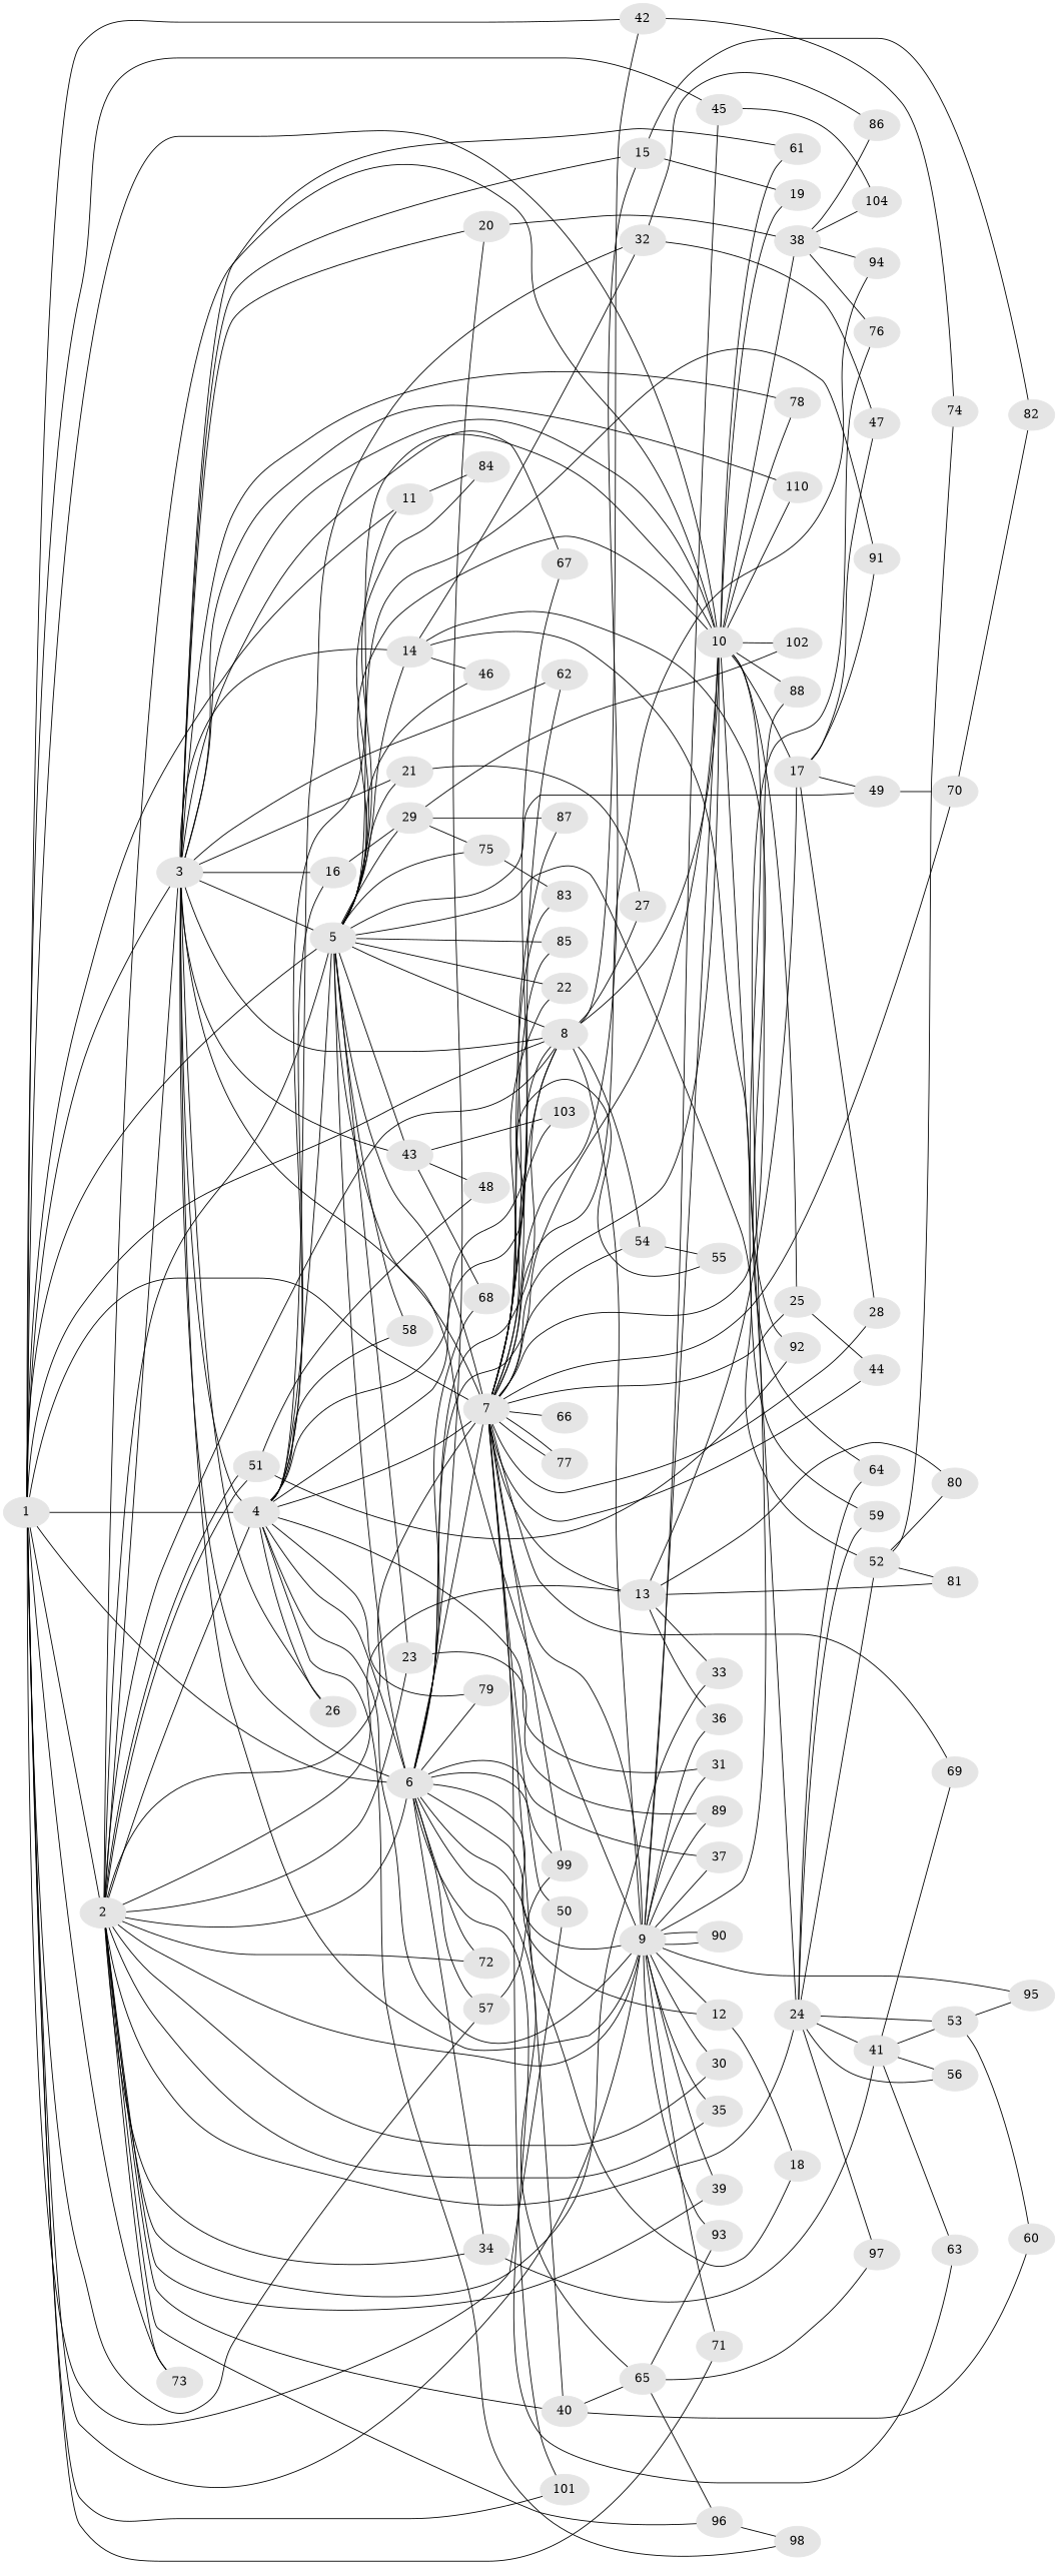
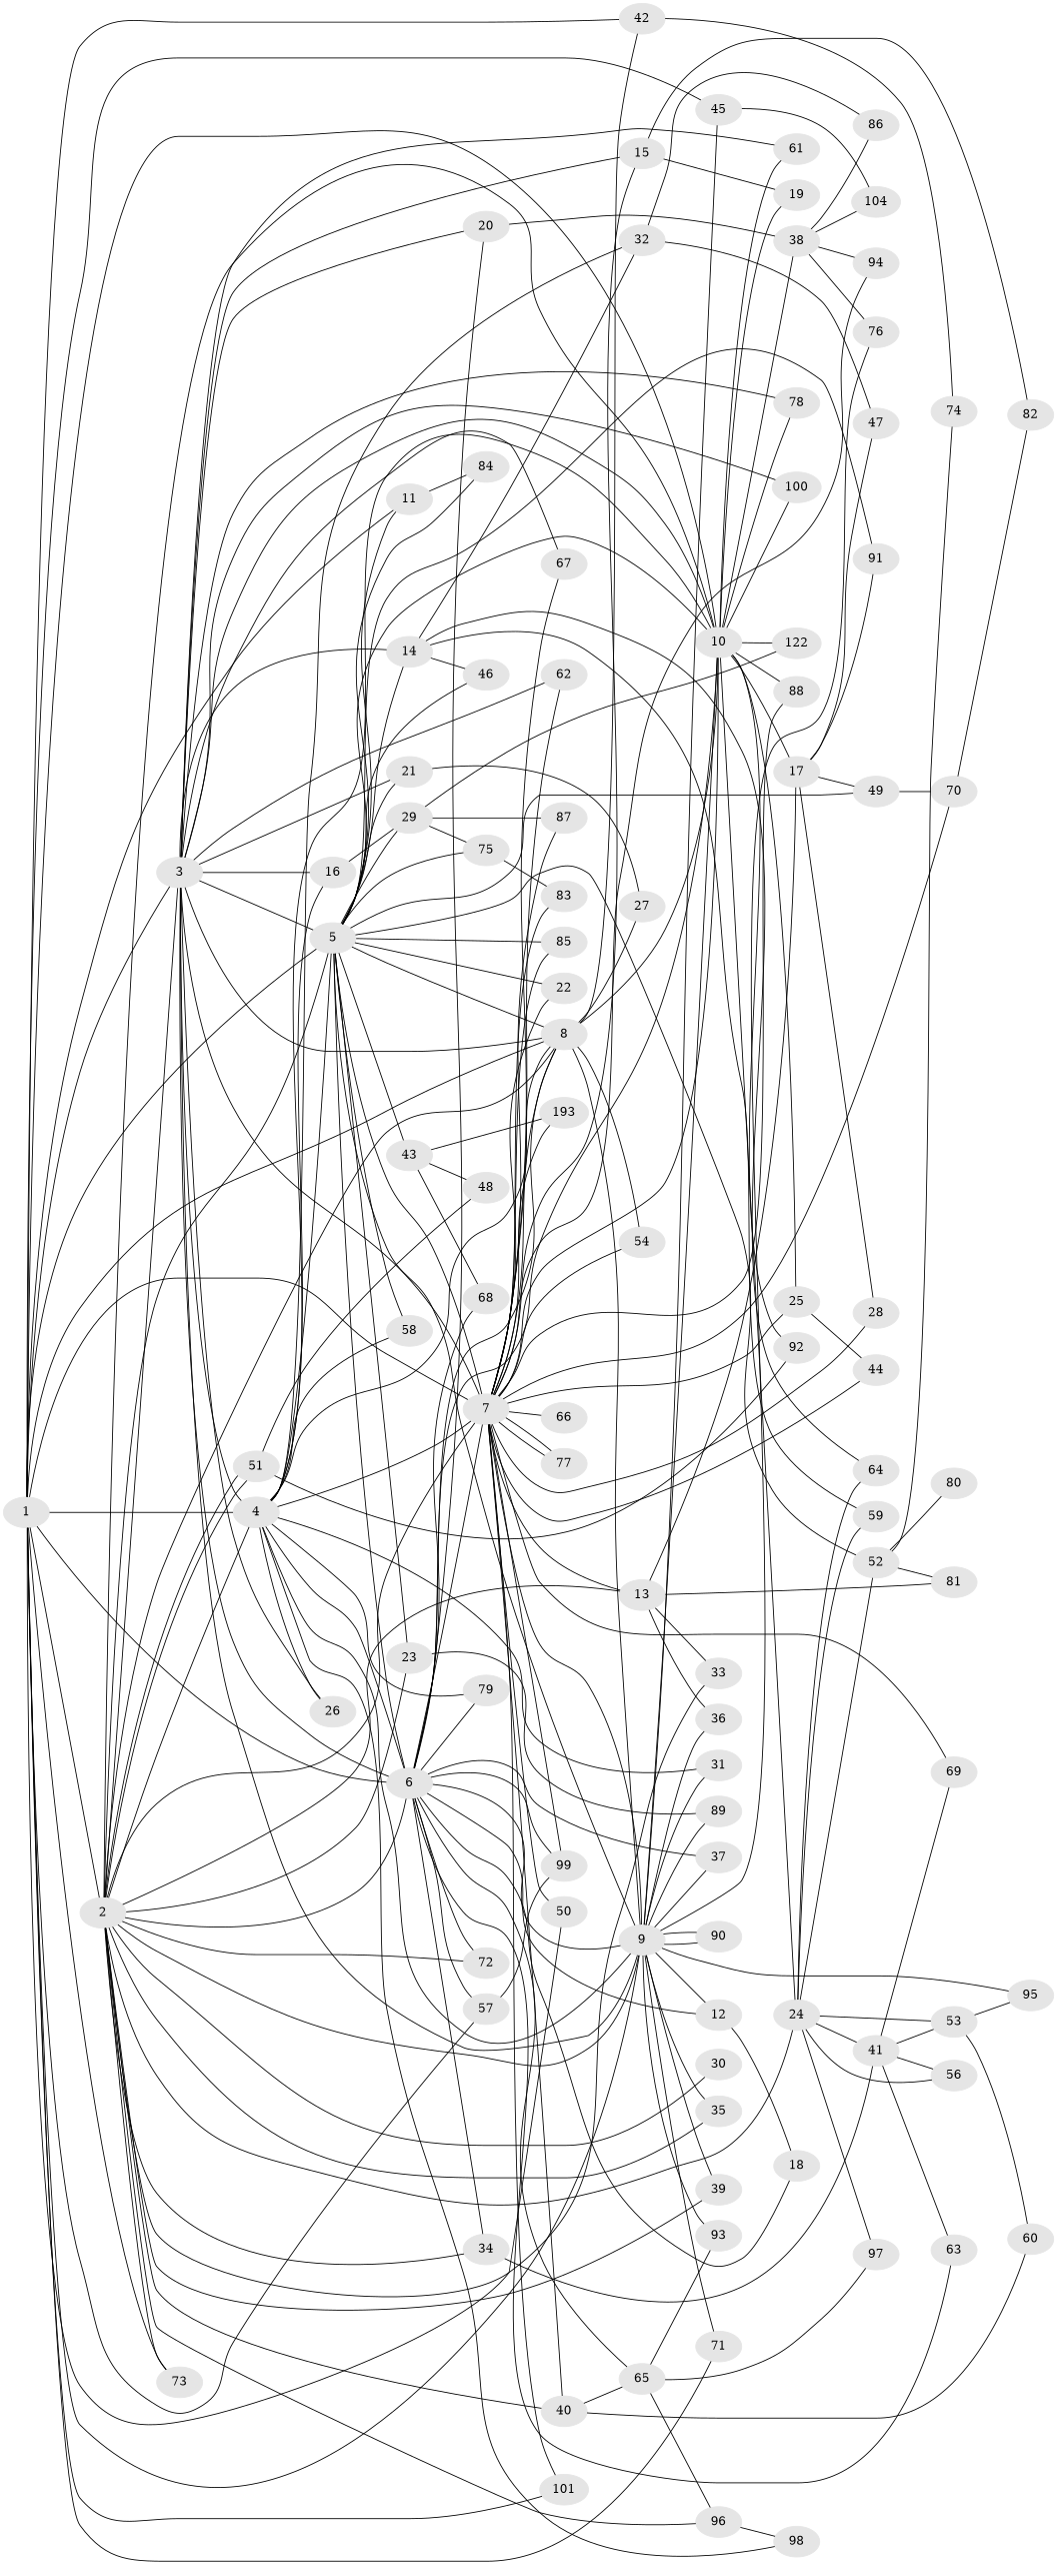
  graph {
    rankdir=LR
    node [color=gray90 style=filled]
    1
    2
    3
    4
    5
    6
    7
    8
    9
    10
    11
    42
    45
    50
    57
    71
    73
    101
    13
    23
    24
    30
    33
    34
    35
    39
    40
    51
    72
    96
    14
    15
    16
    20
    21
    26
    43
    61
    62
    67
    78
-   100 [label=110]
+   100
    31
    32
-   55
    58
    79
    98
    22
    29
    46
    49
    52
    75
    84
    85
    91
    12
    18
    37
    63
    65
    68
    99
    66
    25
    28
    44
    54
    69
    70
    77
    83
    87
    88
    94
-   103
+   103 [label=193]
    27
    36
    76
    89
    90
    93
    95
    17
    19
    38
    92
-   102
+   102 [label=122]
    74
    104
    80
    81
    59
    64
    41
    53
    56
    97
    60
    48
    82
    47
    86
    1 -- 2
    1 -- 3
    1 -- 4
    1 -- 5
    1 -- 6
    1 -- 7
    1 -- 8
    1 -- 9
    1 -- 10
    1 -- 11
    1 -- 42
    1 -- 45
    1 -- 50
    1 -- 57
    1 -- 71
    1 -- 73
    1 -- 101
    2 -- 3
    2 -- 4
    2 -- 5
    2 -- 6
    2 -- 7
    2 -- 8
    2 -- 9
    2 -- 10
    2 -- 73
    2 -- 13
    2 -- 23
    2 -- 24
    2 -- 30
    2 -- 33
    2 -- 34
    2 -- 35
    2 -- 39
    2 -- 40
    2 -- 51
    2 -- 51
    2 -- 72
    2 -- 96
    3 -- 4
    3 -- 5
    3 -- 6
    3 -- 7
    3 -- 8
    3 -- 9
    3 -- 10
    3 -- 14
    3 -- 15
    3 -- 16
    3 -- 20
    3 -- 21
    3 -- 26
-   3 -- 43
    3 -- 61
    3 -- 62
    3 -- 67
    3 -- 78
    3 -- 100
    4 -- 5
    4 -- 6
    4 -- 7
    4 -- 8
    4 -- 9
    4 -- 10
    4 -- 16
    4 -- 26
    4 -- 31
    4 -- 32
-   4 -- 55
    4 -- 58
    4 -- 79
    4 -- 98
    5 -- 6
    5 -- 7
    5 -- 8
    5 -- 9
    5 -- 10
    5 -- 11
    5 -- 23
    5 -- 14
    5 -- 21
    5 -- 43
    5 -- 58
    5 -- 22
    5 -- 29
    5 -- 46
    5 -- 49
    5 -- 52
    5 -- 75
    5 -- 84
    5 -- 85
    5 -- 91
    6 -- 7
    6 -- 8
    6 -- 9
    6 -- 10
    6 -- 57
    6 -- 34
    6 -- 72
    6 -- 20
    6 -- 79
    6 -- 12
    6 -- 18
    6 -- 37
    6 -- 63
    6 -- 65
    6 -- 68
    6 -- 99
    7 -- 8
    7 -- 9
    7 -- 10
    7 -- 50
    7 -- 101
    7 -- 13
    7 -- 40
    7 -- 15
    7 -- 62
    7 -- 67
    7 -- 22
    7 -- 85
    7 -- 99
    7 -- 66
    7 -- 25
    7 -- 28
    7 -- 44
    7 -- 54
    7 -- 69
    7 -- 70
    7 -- 77
    7 -- 77
    7 -- 83
    7 -- 87
    7 -- 88
    7 -- 94
    7 -- 103
    8 -- 9
    8 -- 10
    8 -- 42
    8 -- 54
    8 -- 27
    9 -- 10
    9 -- 45
    9 -- 71
-   9 -- 30
    9 -- 35
    9 -- 39
    9 -- 31
    9 -- 12
    9 -- 37
    9 -- 36
    9 -- 76
    9 -- 89
    9 -- 90
    9 -- 90
    9 -- 93
    9 -- 95
    10 -- 24
    10 -- 61
    10 -- 78
    10 -- 100
    10 -- 25
    10 -- 88
    10 -- 17
    10 -- 19
    10 -- 38
    10 -- 92
    10 -- 102
    11 -- 84
    42 -- 74
    45 -- 104
    57 -- 99
    13 -- 33
    13 -- 36
    13 -- 17
-   13 -- 80
    13 -- 81
    23 -- 89
    24 -- 52
    24 -- 59
    24 -- 64
    24 -- 41
    24 -- 53
    24 -- 56
    24 -- 97
    34 -- 41
    40 -- 65
    40 -- 60
    51 -- 92
    51 -- 48
    96 -- 98
    14 -- 32
    14 -- 46
    14 -- 59
    14 -- 64
    15 -- 19
    15 -- 82
    16 -- 29
    20 -- 38
    21 -- 27
    43 -- 68
    43 -- 103
    43 -- 48
    32 -- 47
    32 -- 86
    29 -- 75
    29 -- 87
    29 -- 102
    49 -- 70
    52 -- 74
    52 -- 80
    52 -- 81
    75 -- 83
    12 -- 18
    65 -- 96
    65 -- 93
    65 -- 97
    25 -- 44
-   54 -- 55
    70 -- 82
    17 -- 49
    17 -- 91
    17 -- 28
    17 -- 47
    38 -- 94
    38 -- 76
    38 -- 104
    38 -- 86
    41 -- 63
    41 -- 69
    41 -- 53
    41 -- 56
    53 -- 95
    53 -- 60
  }
